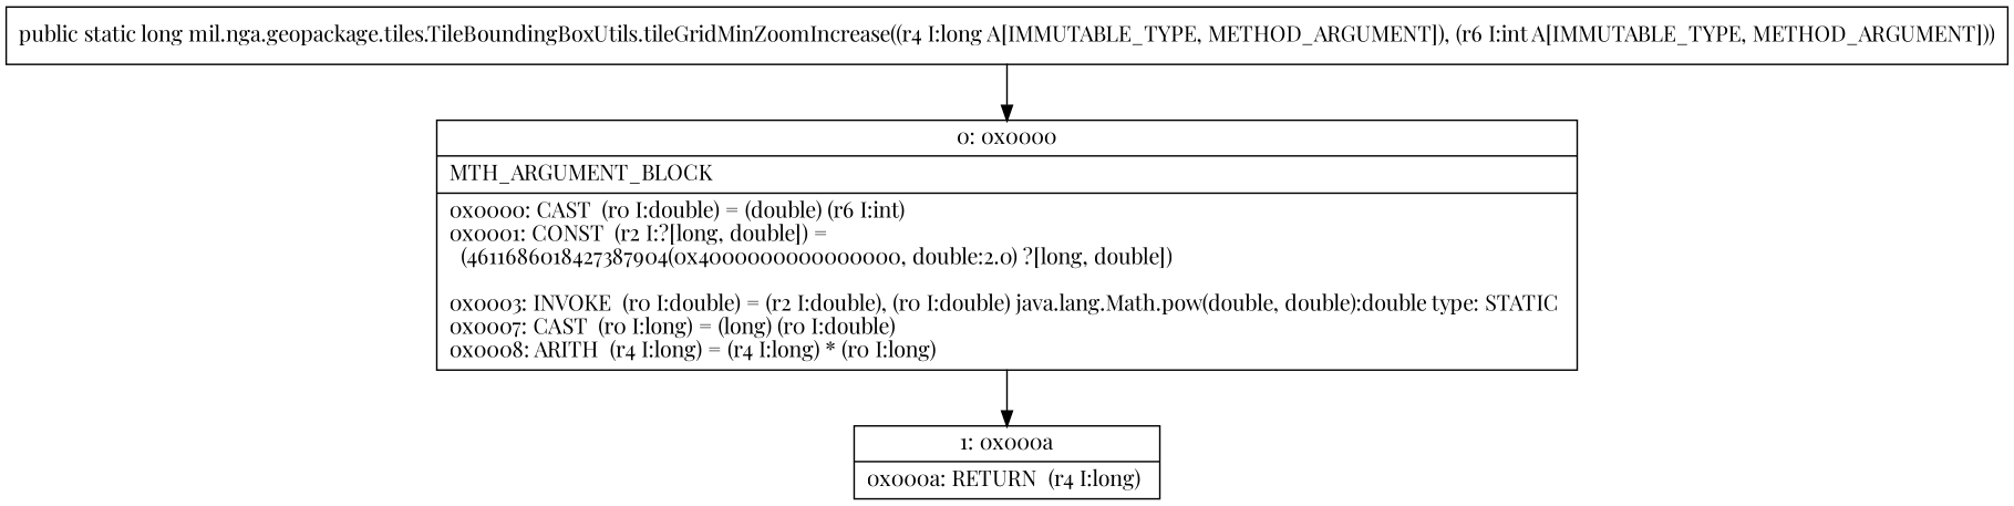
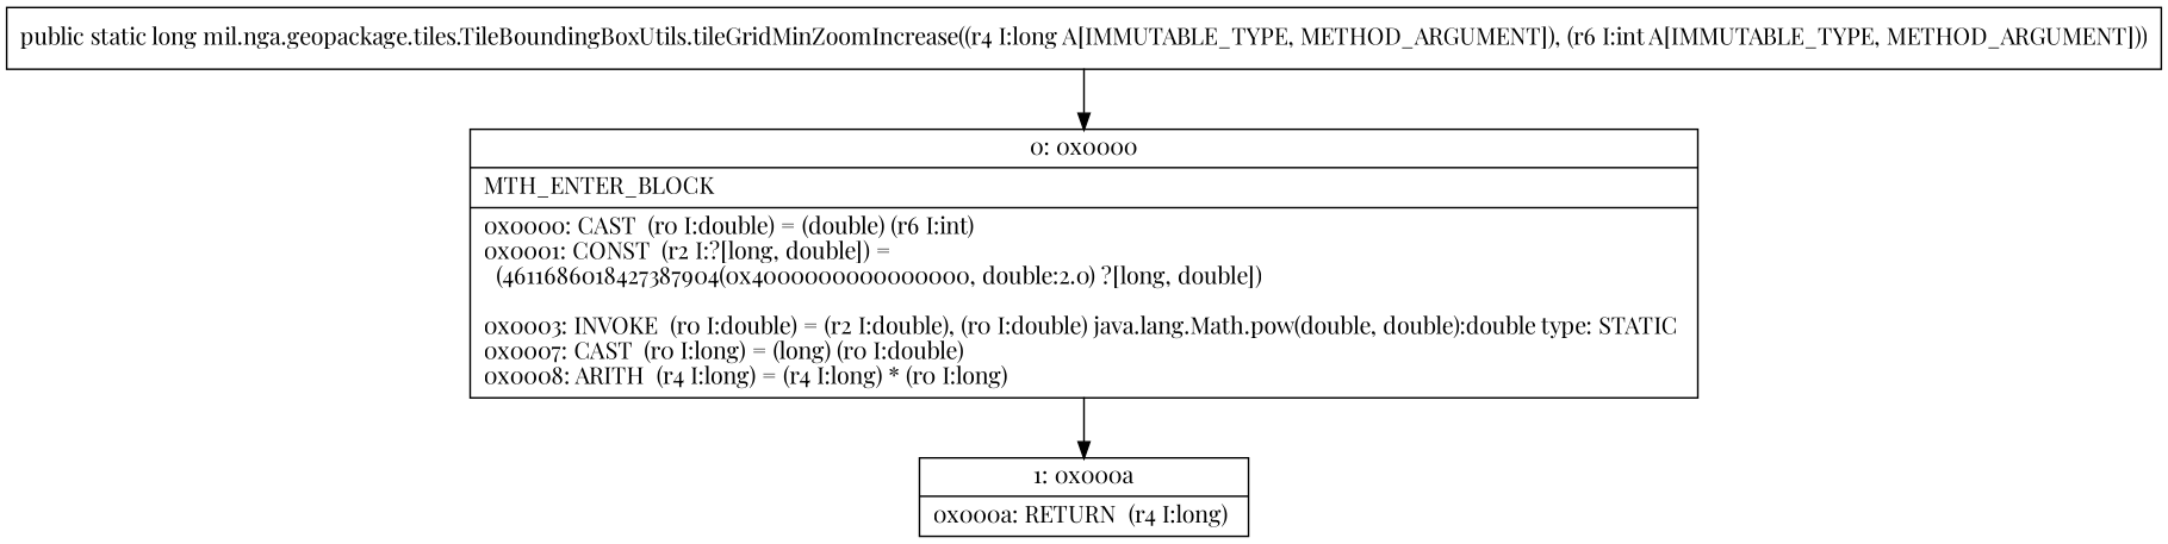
  digraph {
    fontname="Playfair Display"
    node [shape=record fontname="Playfair Display"]
    edge [fontname="Playfair Display"]
-   n1 [label="{0\:\ 0x0000|MTH_ARGUMENT_BLOCK\l|0x0000: CAST  (r0 I:double) = (double) (r6 I:int) \l0x0001: CONST  (r2 I:?[long, double]) = \l  (4611686018427387904(0x4000000000000000, double:2.0) ?[long, double])\l \l0x0003: INVOKE  (r0 I:double) = (r2 I:double), (r0 I:double) java.lang.Math.pow(double, double):double type: STATIC \l0x0007: CAST  (r0 I:long) = (long) (r0 I:double) \l0x0008: ARITH  (r4 I:long) = (r4 I:long) * (r0 I:long) \l}"]
+   n1 [label="{0\:\ 0x0000|MTH_ENTER_BLOCK\l|0x0000: CAST  (r0 I:double) = (double) (r6 I:int) \l0x0001: CONST  (r2 I:?[long, double]) = \l  (4611686018427387904(0x4000000000000000, double:2.0) ?[long, double])\l \l0x0003: INVOKE  (r0 I:double) = (r2 I:double), (r0 I:double) java.lang.Math.pow(double, double):double type: STATIC \l0x0007: CAST  (r0 I:long) = (long) (r0 I:double) \l0x0008: ARITH  (r4 I:long) = (r4 I:long) * (r0 I:long) \l}"]
    n2 [label="{1\:\ 0x000a|0x000a: RETURN  (r4 I:long) \l}"]
    n3 [label="{public static long mil.nga.geopackage.tiles.TileBoundingBoxUtils.tileGridMinZoomIncrease((r4 I:long A[IMMUTABLE_TYPE, METHOD_ARGUMENT]), (r6 I:int A[IMMUTABLE_TYPE, METHOD_ARGUMENT])) }"]
    n1 -> n2
    n3 -> n1
  }
